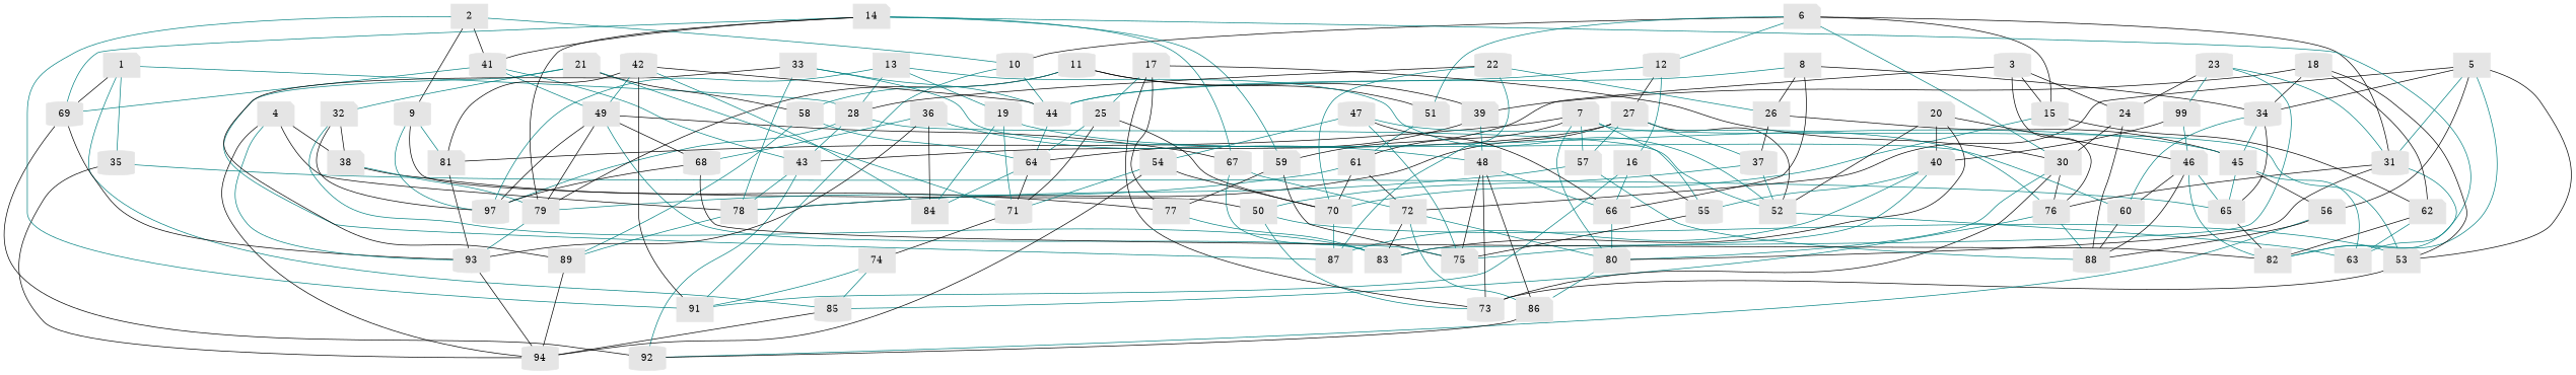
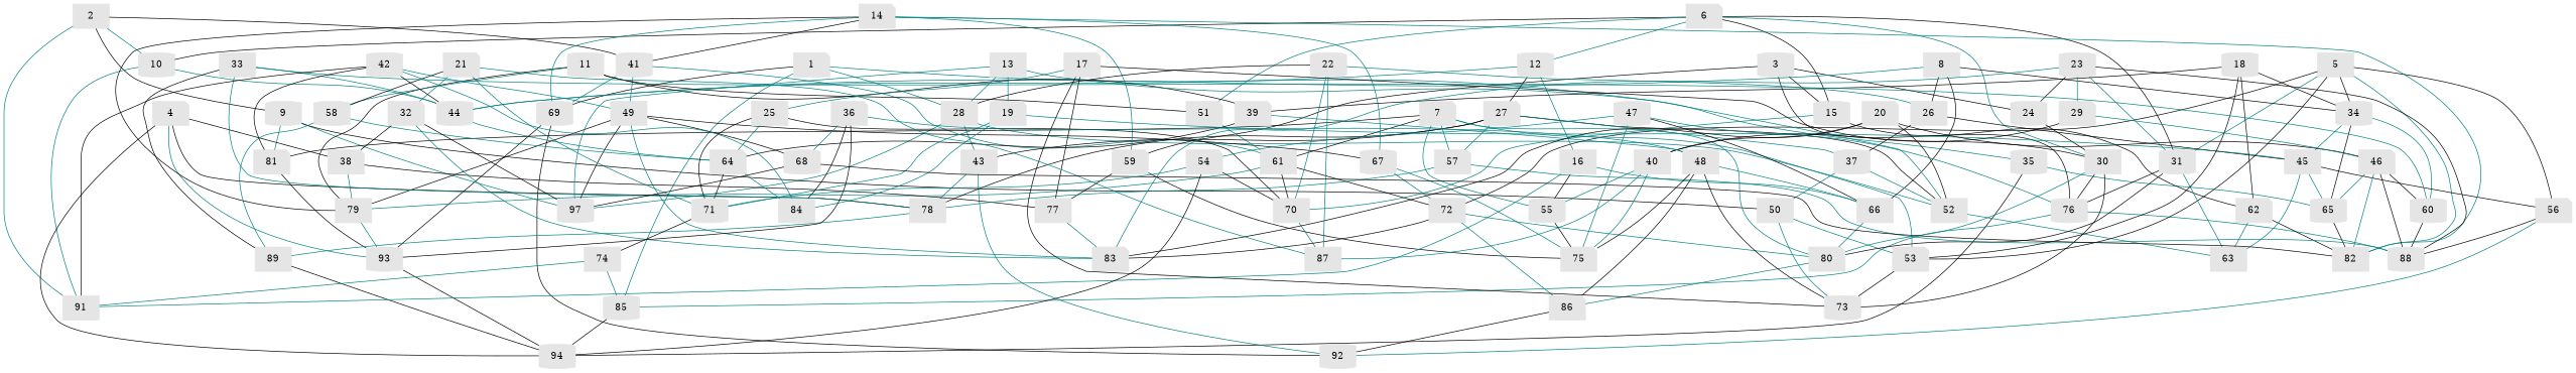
  graph {
    node [color=gray90 shape=cylinder style=filled]
    edge [color=teal weight=1.0]
    1 [shape=note]
    28 [shape=box]
    35
    69
    85
    n6 [label=97]
    52 [shape=box]
    43 [shape=box]
    94
    65
    93
    92
    2 [shape=box]
    9
    10
    41
    91 [shape=box]
    81 [shape=note]
    50 [shape=box]
    44
    61 [shape=box]
    49 [shape=box]
    3
    15
    24
    59 [shape=note]
    76
    62 [shape=note]
    70 [shape=box]
    30 [shape=box]
    88
    77 [shape=box]
    75 [shape=note]
    4 [shape=note]
    38 [shape=note]
    78 [shape=box]
    79 [shape=box]
    89 [shape=box]
    5 [shape=box]
    31
    34
    53 [shape=note]
    56 [shape=note]
    72 [shape=box]
    82 [shape=box]
    80 [shape=note]
    63 [shape=box]
    45 [shape=box]
    60
    73
    83 [shape=note]
    86 [shape=note]
    6 [shape=note]
    12
    51 [shape=note]
    16 [shape=box]
    27 [shape=note]
    7 [shape=note]
    55
    57 [shape=note]
    8 [shape=box]
    26 [shape=box]
    66 [shape=box]
    37
    64 [shape=note]
    11
    39 [shape=note]
    58
    48 [shape=box]
    13 [shape=box]
    19 [shape=note]
    71
    84 [shape=box]
    14 [shape=note]
    67
    87 [shape=box]
    17 [shape=note]
    25 [shape=box]
    18
    74 [shape=box]
    20 [shape=note]
    40 [shape=note]
    46 [shape=note]
    21 [shape=note]
    32 [shape=note]
    22
    23
-   29 [shape=note label=99]
+   29 [shape=note]
    33 [shape=box]
    36 [shape=note]
    68
    42
    47
    54 [shape=note]
    1 -- 28
    1 -- 35
    1 -- 69 [color=black]
    1 -- 85
    28 -- n6
    28 -- 52
    28 -- 43
    35 -- 94 [color=black]
    35 -- 65 [weight=2.0]
    69 -- 93 [color=black]
    69 -- 92 [color=black]
    85 -- 94 [color=black]
    52 -- 63
    43 -- 92
    43 -- 78
    65 -- 82 [color=black]
    93 -- 94 [color=black]
    2 -- 9 [color=black]
    2 -- 10
    2 -- 41 [color=black]
    2 -- 91
    9 -- n6
    9 -- 81
    9 -- 50 [color=black]
    10 -- 91
    10 -- 44
    41 -- 69 [weight=2.0]
-   41 -- 43
+   41 -- 61
    41 -- 49
    81 -- 93 [color=black]
    50 -- 53
    50 -- 73
    44 -- 64
    61 -- 70 [color=black]
    61 -- 79
    61 -- 72 [color=black]
    49 -- n6 [color=black]
    49 -- 79 [color=black]
    49 -- 83
    49 -- 67 [color=black]
    49 -- 68 [color=black]
    3 -- 15 [color=black]
    3 -- 24 [color=black]
    3 -- 59 [color=black]
    3 -- 76 [color=black]
    15 -- 62 [color=black]
    15 -- 70
    24 -- 30 [color=black]
-   24 -- 88 [color=black]
+   23 -- 88 [color=black]
    59 -- 77 [color=black]
    59 -- 75 [color=black]
    76 -- 85
    76 -- 88
    62 -- 82 [color=black]
    62 -- 63
    70 -- 87
    30 -- 76 [color=black]
    30 -- 80
    30 -- 73 [color=black]
    77 -- 83
    4 -- 94 [color=black]
    4 -- 93
    4 -- 38 [color=black]
    4 -- 78 [color=black]
    38 -- 77 [color=black]
    38 -- 79
    78 -- 89
    79 -- 93
    89 -- 94 [color=black]
    5 -- 31
    5 -- 34 [color=black]
    5 -- 53 [color=black]
    5 -- 56 [color=black]
    5 -- 72 [color=black]
    5 -- 82
    31 -- 76 [color=black]
    31 -- 80 [color=black]
    31 -- 63
    34 -- 65 [color=black]
    34 -- 45
    34 -- 60
    53 -- 73 [color=black weight=2.0]
    56 -- 92
    56 -- 88 [color=black]
    72 -- 80
    72 -- 83 [color=black]
    72 -- 86
    80 -- 86
    45 -- 65
    45 -- 56 [color=black]
    45 -- 63
    60 -- 88 [color=black]
    86 -- 92 [color=black]
    6 -- 10 [color=black]
    6 -- 15 [color=black]
    6 -- 30
    6 -- 31 [color=black]
    6 -- 12
    6 -- 51
    12 -- 44
    12 -- 16
    12 -- 27 [color=black]
    51 -- 61
    16 -- 91
    16 -- 55 [color=black]
    16 -- 66
    27 -- 52 [color=black]
    27 -- 43 [color=black]
    27 -- 78 [color=black]
    27 -- 57
    27 -- 37
    7 -- 81 [color=black]
    7 -- 61 [color=black]
    7 -- 53
    7 -- 80
    7 -- 55
    7 -- 57
    55 -- 75 [color=black]
    57 -- 88
    57 -- 78
    8 -- 44
    8 -- 34 [color=black]
    8 -- 26 [color=black]
    8 -- 66 [color=black]
    26 -- 45 [color=black]
    26 -- 37 [color=black]
    66 -- 80
    37 -- 52
    37 -- 50
    64 -- 71 [color=black]
    64 -- 84
    11 -- 79 [color=black]
    11 -- 51 [color=black]
    11 -- 39 [color=black]
    11 -- 58
    39 -- 64 [color=black]
    39 -- 48
    58 -- 89
    58 -- 64
    48 -- 75 [color=black]
    48 -- 73 [color=black]
    48 -- 86 [color=black]
    48 -- 66
    13 -- 28
    13 -- n6
    13 -- 52
    13 -- 19
    19 -- 45
    19 -- 71
    19 -- 84
    71 -- 74 [color=black]
    14 -- 69
    14 -- 41 [color=black]
    14 -- 59
    14 -- 79 [color=black]
    14 -- 82
    14 -- 67
    67 -- 75
    67 -- 72
    17 -- 30 [color=black]
    17 -- 77 [color=black]
    17 -- 73 [color=black]
    17 -- 25
    25 -- 70 [color=black]
    25 -- 64
    25 -- 71 [color=black]
    18 -- 62 [color=black]
    18 -- 34 [color=black]
    18 -- 53 [color=black]
    18 -- 39 [color=black]
    74 -- 85
    74 -- 91
    20 -- 52 [color=black]
    20 -- 83 [color=black]
    20 -- 40 [color=black]
    20 -- 46 [color=black]
    40 -- 75
    40 -- 55
    40 -- 87
    46 -- 65
    46 -- 88 [color=black]
    46 -- 82
    46 -- 60 [color=black]
    21 -- 58 [color=black]
    21 -- 71
    21 -- 87
    21 -- 32
    32 -- n6 [color=black]
    32 -- 38 [color=black]
    32 -- 83
    22 -- 28 [color=black]
    22 -- 70
    22 -- 26
    22 -- 87
    23 -- 24 [color=black]
    23 -- 31
    23 -- 83
    23 -- 29
    29 -- 40 [color=black weight=2.0]
    29 -- 46
    33 -- 44
    33 -- 78
    33 -- 89 [color=black]
    33 -- 60
    36 -- 93 [color=black]
    36 -- 48
    36 -- 84 [color=black]
    36 -- 68
    68 -- n6 [color=black]
    68 -- 82 [color=black]
    42 -- 91 [color=black weight=2.0]
    42 -- 81 [color=black]
    42 -- 44 [color=black]
    42 -- 49
    42 -- 84
    47 -- 76
    47 -- 75
    47 -- 66 [color=black]
    47 -- 54
    54 -- 94 [color=black]
    54 -- 70 [color=black]
    54 -- 71
  }
